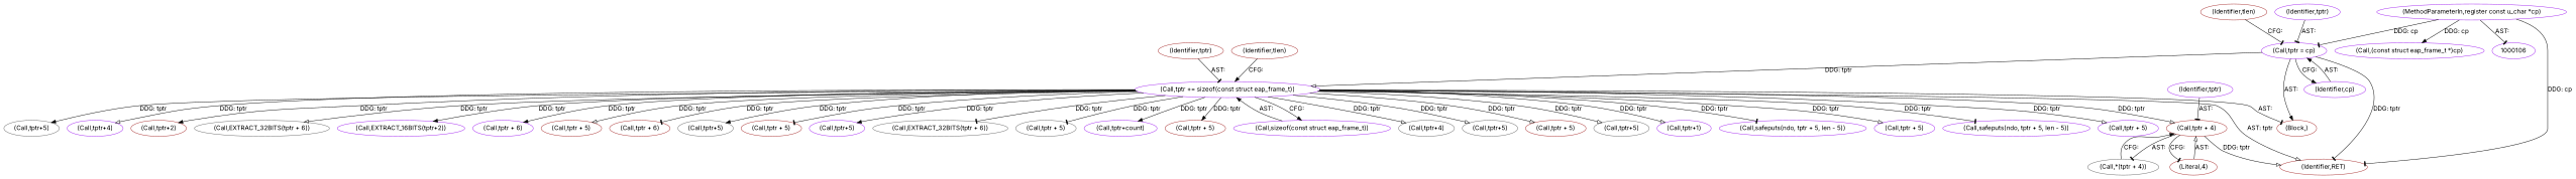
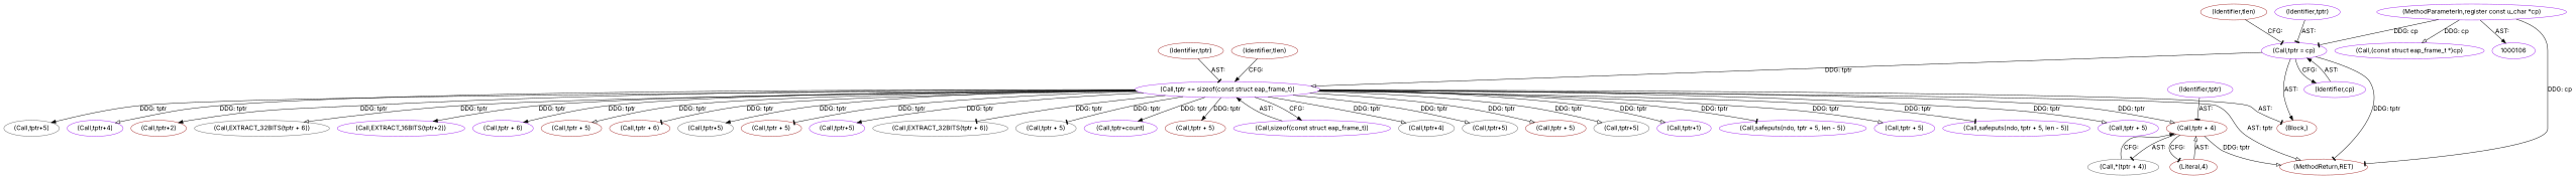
  digraph {
    fontname=Inter
    node [color=purple fontname=Inter]
    edge [arrowhead=tee fontname=Inter]
    n1 [color=brown label="(Call,tptr + 4)"]
-   n2 [color=brown label="(Identifier,RET)"]
+   n2 [color=brown label="(MethodReturn,RET)"]
    n3 [color=brown label="(Literal,4)"]
    n4 [color=gray40 label="(Call,*(tptr + 4))"]
    n5 [label="(Call,tptr += sizeof(const struct eap_frame_t))"]
    n6 [label="(Call,tptr+count)"]
    n7 [label="(Call,sizeof(const struct eap_frame_t))"]
    n8 [color=gray40 label="(Call,tptr+4)"]
    n9 [color=gray40 label="(Call,tptr+5)"]
    n10 [color=brown label="(Call,tptr + 5)"]
    n11 [color=gray40 label="(Call,tptr+5)"]
    n12 [label="(Call,tptr+1)"]
    n13 [label="(Call,safeputs(ndo, tptr + 5, len - 5))"]
    n14 [label="(Call,tptr + 5)"]
    n15 [label="(Call,safeputs(ndo, tptr + 5, len - 5))"]
    n16 [label="(Call,tptr + 5)"]
    n17 [color=gray40 label="(Call,tptr+5)"]
    n18 [label="(Call,tptr+4)"]
    n19 [color=brown label="(Call,tptr+2)"]
    n20 [color=brown label="(Block,)"]
    n21 [color=gray40 label="(Call,EXTRACT_32BITS(tptr + 6))"]
    n22 [label="(Call,EXTRACT_16BITS(tptr+2))"]
    n23 [label="(Call,tptr + 6)"]
    n24 [color=brown label="(Call,tptr + 5)"]
    n25 [color=brown label="(Call,tptr + 6)"]
    n26 [color=gray40 label="(Call,tptr+5)"]
    n27 [color=brown label="(Call,tptr + 5)"]
    n28 [label="(Call,tptr+5)"]
    n29 [color=gray40 label="(Call,EXTRACT_32BITS(tptr + 6))"]
    n30 [color=gray40 label="(Call,tptr + 5)"]
    n31 [color=brown label="(Call,tptr + 5)"]
    n32 [label="(Call,tptr = cp)"]
    n33 [label="(Identifier,cp)"]
    n34 [label="(MethodParameterIn,register const u_char *cp)"]
    n35 [label="(Call,(const struct eap_frame_t *)cp)"]
    1000106
    n37 [color=brown label="(Identifier,tptr)"]
    n38 [color=brown label="(Identifier,tlen)"]
    n39 [label="(Identifier,tptr)"]
    n40 [label="(Identifier,tptr)"]
    n41 [color=brown label="(Identifier,tlen)"]
    n1 -> n2 [arrowhead=onormal label="DDG: tptr"]
    n1 -> n3 [label="CFG: "]
    n1 -> n4 [label="AST: "]
    n3 -> n1 [arrowhead=onormal label="AST: "]
    n4 -> n1 [arrowhead=normal label="CFG: "]
    n5 -> n1 [arrowhead=onormal label="DDG: tptr"]
    n5 -> n2 [arrowhead=onormal label="AST: tptr"]
    n5 -> n6 [arrowhead=normal label="DDG: tptr"]
    n5 -> n7 [arrowhead=normal label="CFG: "]
    n5 -> n8 [arrowhead=onormal label="DDG: tptr"]
    n5 -> n9 [arrowhead=onormal label="DDG: tptr"]
    n5 -> n10 [arrowhead=onormal label="DDG: tptr"]
    n5 -> n11 [arrowhead=onormal label="DDG: tptr"]
    n5 -> n12 [arrowhead=onormal label="DDG: tptr"]
    n5 -> n13 [label="DDG: tptr"]
    n5 -> n14 [arrowhead=onormal label="DDG: tptr"]
    n5 -> n15 [label="DDG: tptr"]
    n5 -> n16 [arrowhead=onormal label="DDG: tptr"]
    n5 -> n17 [arrowhead=normal label="DDG: tptr"]
    n5 -> n18 [arrowhead=onormal label="DDG: tptr"]
    n5 -> n19 [arrowhead=normal label="DDG: tptr"]
    n5 -> n20 [label="AST: "]
    n5 -> n21 [arrowhead=onormal label="DDG: tptr"]
    n5 -> n22 [arrowhead=normal label="DDG: tptr"]
    n5 -> n23 [arrowhead=normal label="DDG: tptr"]
    n5 -> n24 [arrowhead=onormal label="DDG: tptr"]
    n5 -> n25 [label="DDG: tptr"]
    n5 -> n26 [arrowhead=normal label="DDG: tptr"]
    n5 -> n27 [label="DDG: tptr"]
    n5 -> n28 [arrowhead=normal label="DDG: tptr"]
    n5 -> n29 [label="DDG: tptr"]
    n5 -> n30 [label="DDG: tptr"]
    n5 -> n31 [arrowhead=normal label="DDG: tptr"]
    n7 -> n5 [arrowhead=normal label="AST: "]
    n32 -> n2 [label="DDG: tptr"]
    n32 -> n5 [arrowhead=onormal label="DDG: tptr"]
    n32 -> n20 [arrowhead=normal label="AST: "]
    n32 -> n33 [arrowhead=normal label="CFG: "]
    n33 -> n32 [arrowhead=normal label="AST: "]
    n34 -> n2 [label="DDG: cp"]
    n34 -> n32 [label="DDG: cp"]
-   n34 -> n35 [arrowhead=normal label="DDG: cp"]
-   n34 -> 1000106 [label="AST: "]
+   n34 -> n35 [arrowhead=onormal label="DDG: cp"]
+   n34 -> 1000106 [arrowhead=normal label="AST: "]
    n37 -> n5 [label="AST: "]
    n38 -> n32 [label="CFG: "]
    n39 -> n1 [label="AST: "]
    n40 -> n32 [label="AST: "]
    n41 -> n5 [arrowhead=normal label="CFG: "]
  }
